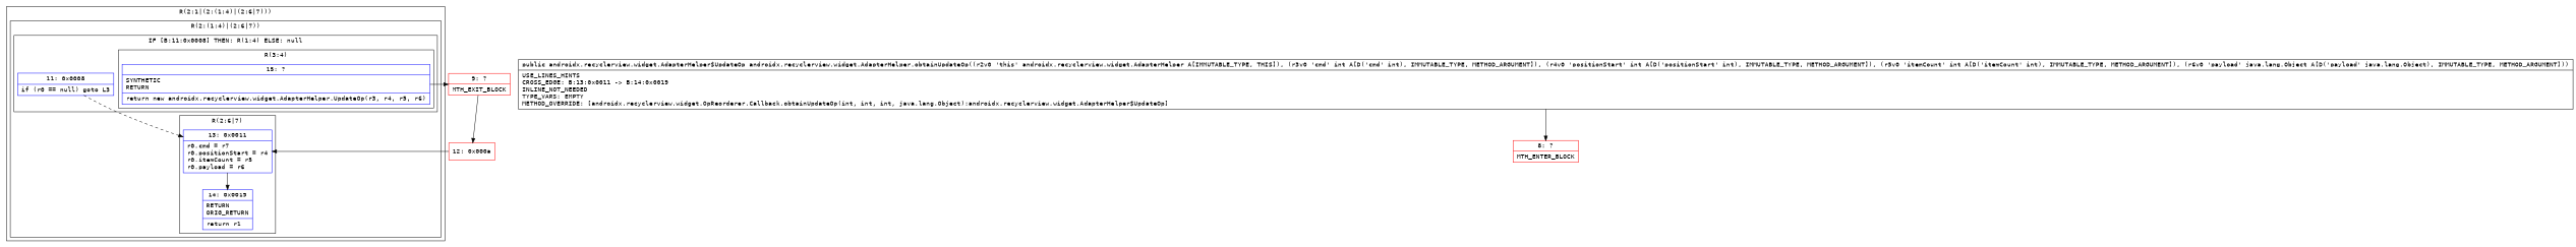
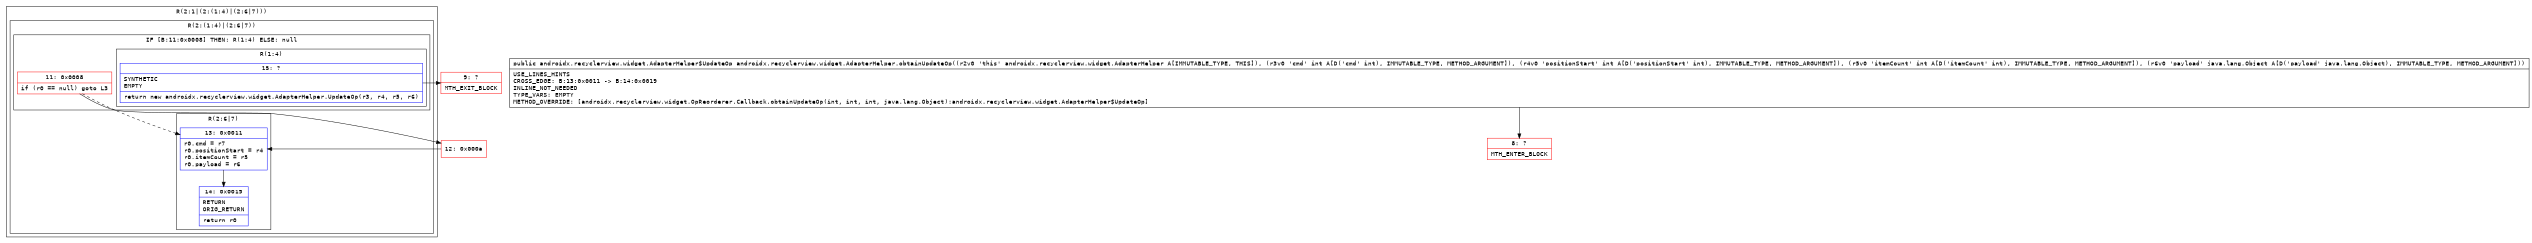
  digraph {
    fontname="DejaVu Sans Mono"
    node [color=blue fontname="DejaVu Sans Mono" shape=record]
    edge [fontname="DejaVu Sans Mono"]
-   n1 [label="{15\:\ ?|SYNTHETIC\lRETURN\l|return new androidx.recyclerview.widget.AdapterHelper.UpdateOp(r3, r4, r5, r6)\l}"]
-   n2 [label="{11\:\ 0x0008|if (r0 == null) goto L3\l}"]
+   n1 [label="{15\:\ ?|SYNTHETIC\lEMPTY\l|return new androidx.recyclerview.widget.AdapterHelper.UpdateOp(r3, r4, r5, r6)\l}"]
+   n2 [color=red label="{11\:\ 0x0008|if (r0 == null) goto L3\l}"]
    n3 [label="{13\:\ 0x0011|r0.cmd = r7\lr0.positionStart = r4\lr0.itemCount = r5\lr0.payload = r6\l}"]
-   n4 [label="{14\:\ 0x0019|RETURN\lORIG_RETURN\l|return r1\l}"]
+   n4 [label="{14\:\ 0x0019|RETURN\lORIG_RETURN\l|return r0\l}"]
    n5 [color=red label="{9\:\ ?|MTH_EXIT_BLOCK\l}"]
    n6 [color=red label="{12\:\ 0x000a}"]
    n7 [color=red label="{8\:\ ?|MTH_ENTER_BLOCK\l}"]
    n8 [label="{public androidx.recyclerview.widget.AdapterHelper$UpdateOp androidx.recyclerview.widget.AdapterHelper.obtainUpdateOp((r2v0 'this' androidx.recyclerview.widget.AdapterHelper A[IMMUTABLE_TYPE, THIS]), (r3v0 'cmd' int A[D('cmd' int), IMMUTABLE_TYPE, METHOD_ARGUMENT]), (r4v0 'positionStart' int A[D('positionStart' int), IMMUTABLE_TYPE, METHOD_ARGUMENT]), (r5v0 'itemCount' int A[D('itemCount' int), IMMUTABLE_TYPE, METHOD_ARGUMENT]), (r6v0 'payload' java.lang.Object A[D('payload' java.lang.Object), IMMUTABLE_TYPE, METHOD_ARGUMENT]))  | USE_LINES_HINTS\lCROSS_EDGE: B:13:0x0011 \-\> B:14:0x0019\lINLINE_NOT_NEEDED\lTYPE_VARS: EMPTY\lMETHOD_OVERRIDE: [androidx.recyclerview.widget.OpReorderer.Callback.obtainUpdateOp(int, int, int, java.lang.Object):androidx.recyclerview.widget.AdapterHelper$UpdateOp]\l}" color=""]
    subgraph cluster_1 {
      label="R(2:1|(2:(1:4)|(2:6|7)))"
      subgraph cluster_2 {
        label="R(2:(1:4)|(2:6|7))"
        subgraph cluster_3 {
          label="IF [B:11:0x0008] THEN: R(1:4) ELSE: null"
          n2
          subgraph cluster_4 {
-           label="R(3:4)"
+           label="R(1:4)"
            n1
          }
        }
        subgraph cluster_5 {
          label="R(2:6|7)"
          n3
          n4
        }
      }
    }
    n1 -> n5
    n2 -> n3 [style=dashed]
-   n5 -> n6
+   n2 -> n6
    n3 -> n4
    n6 -> n3
    n8 -> n7
  }
